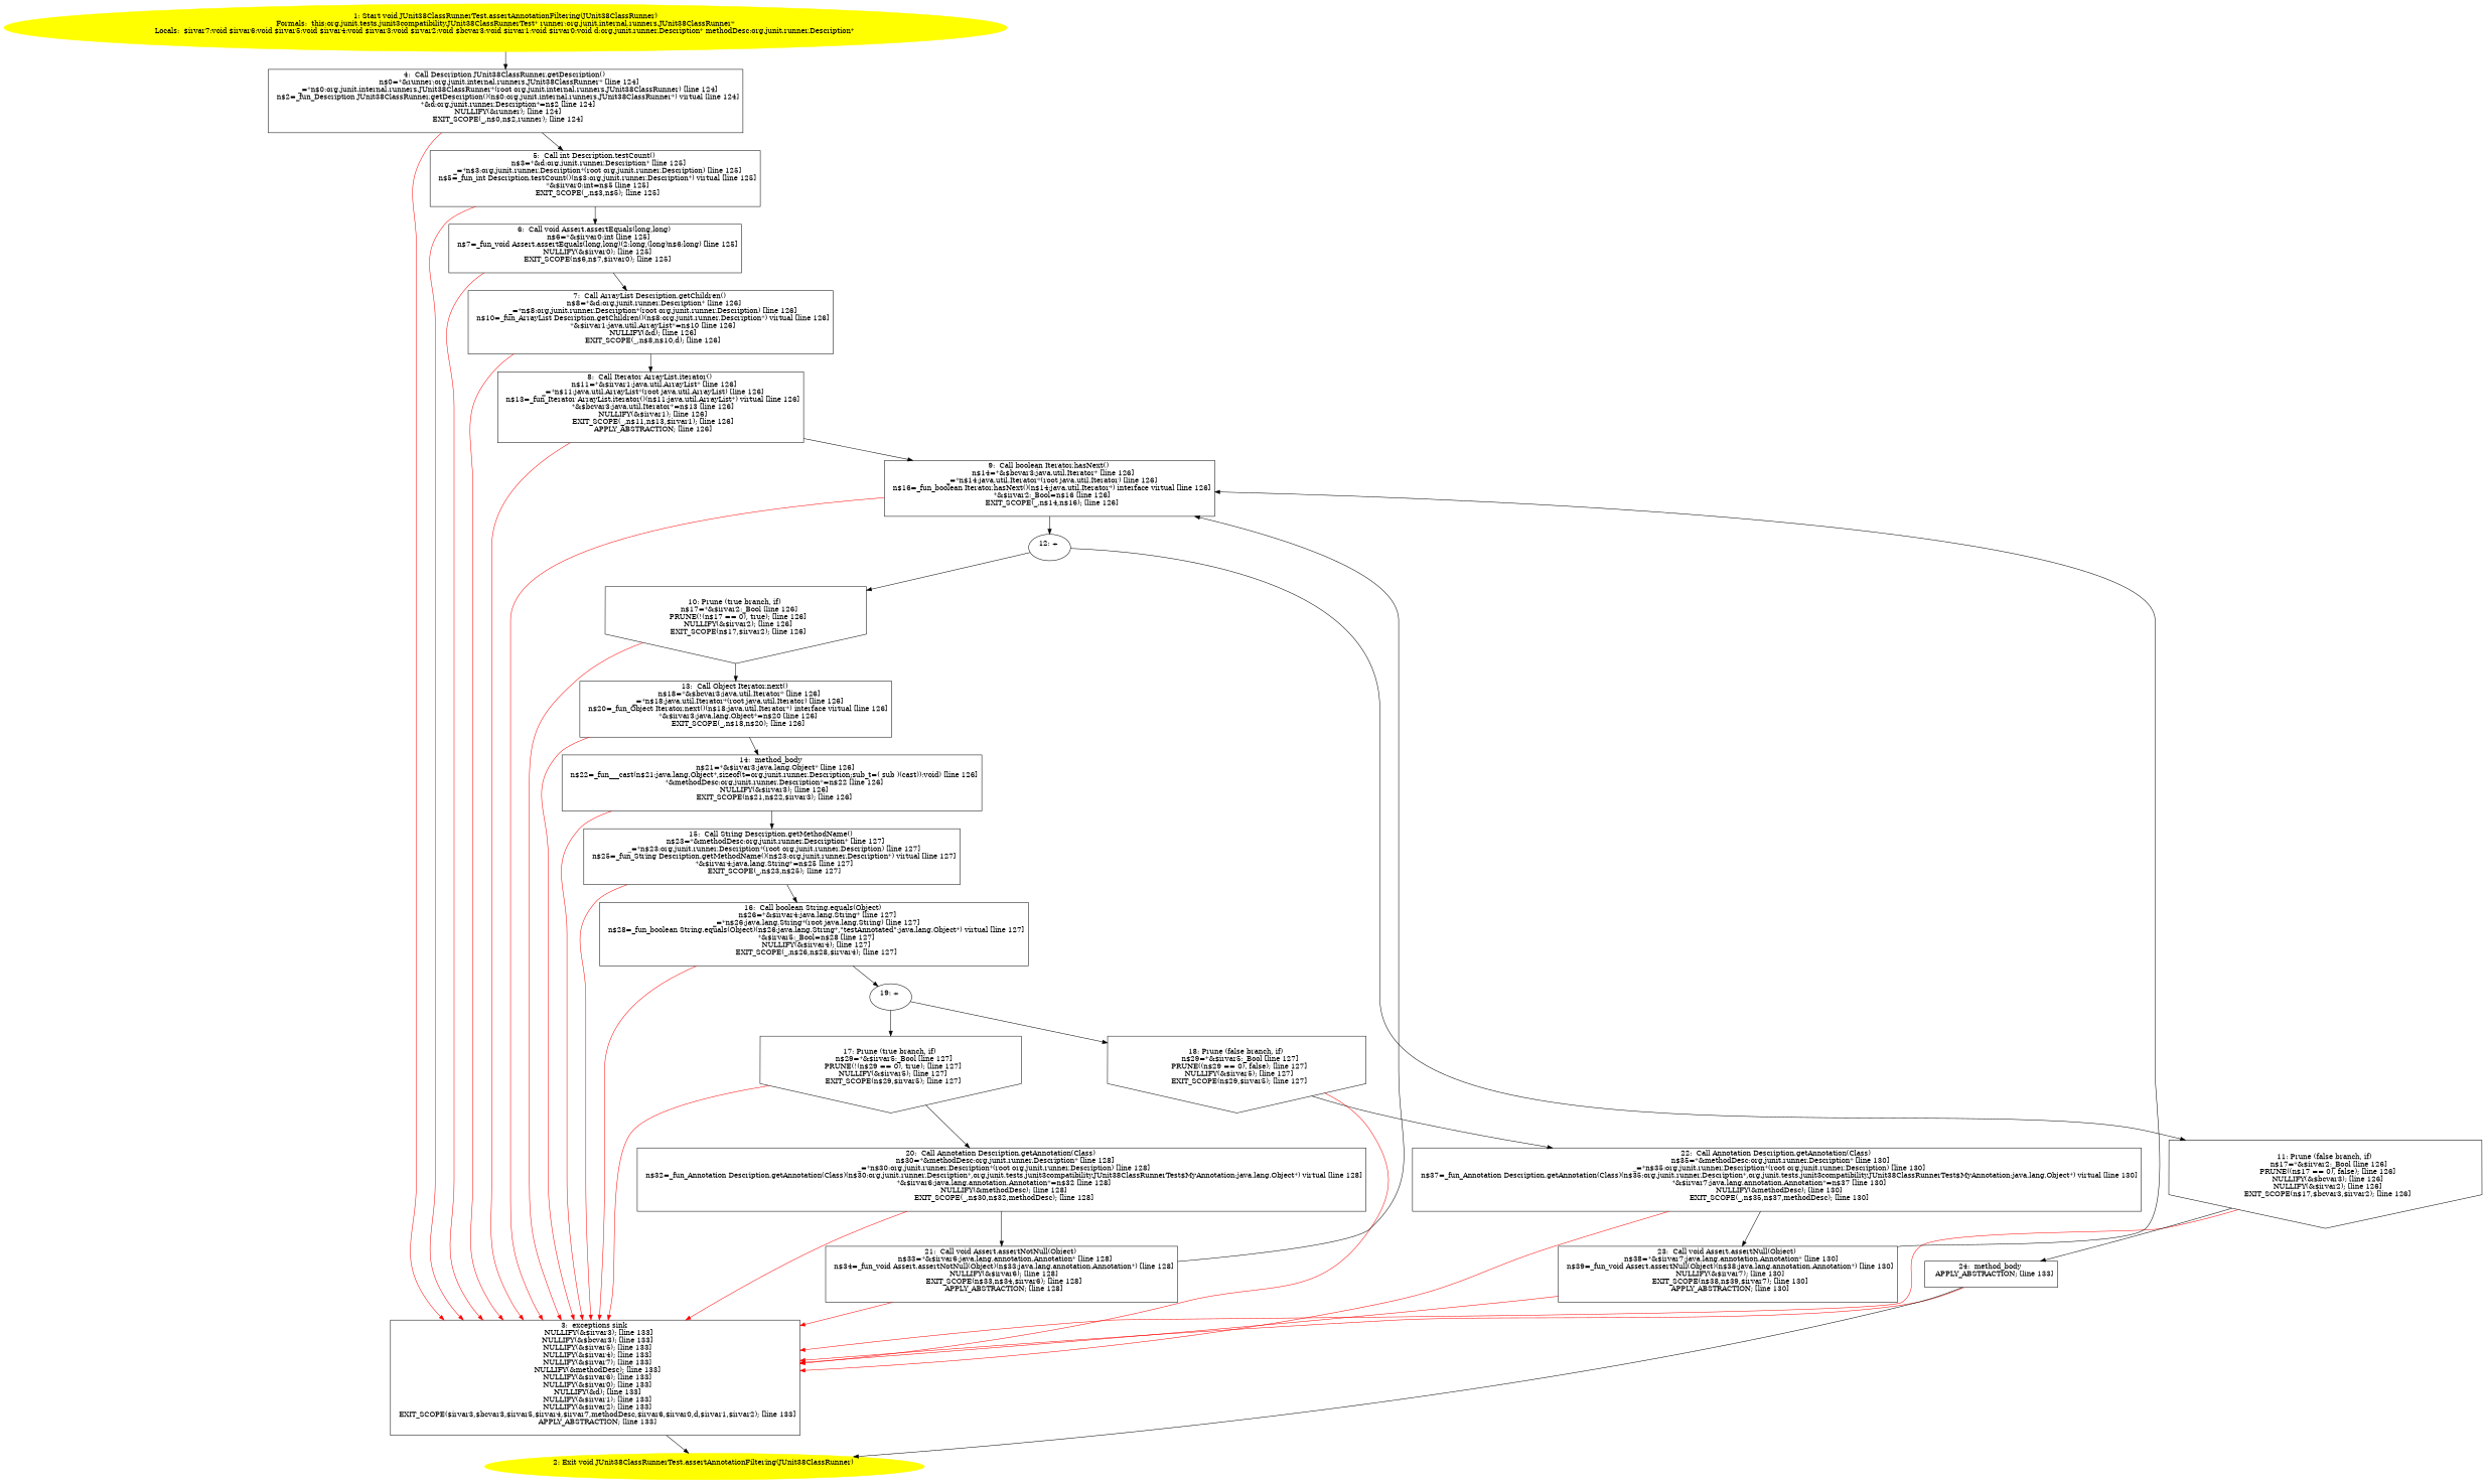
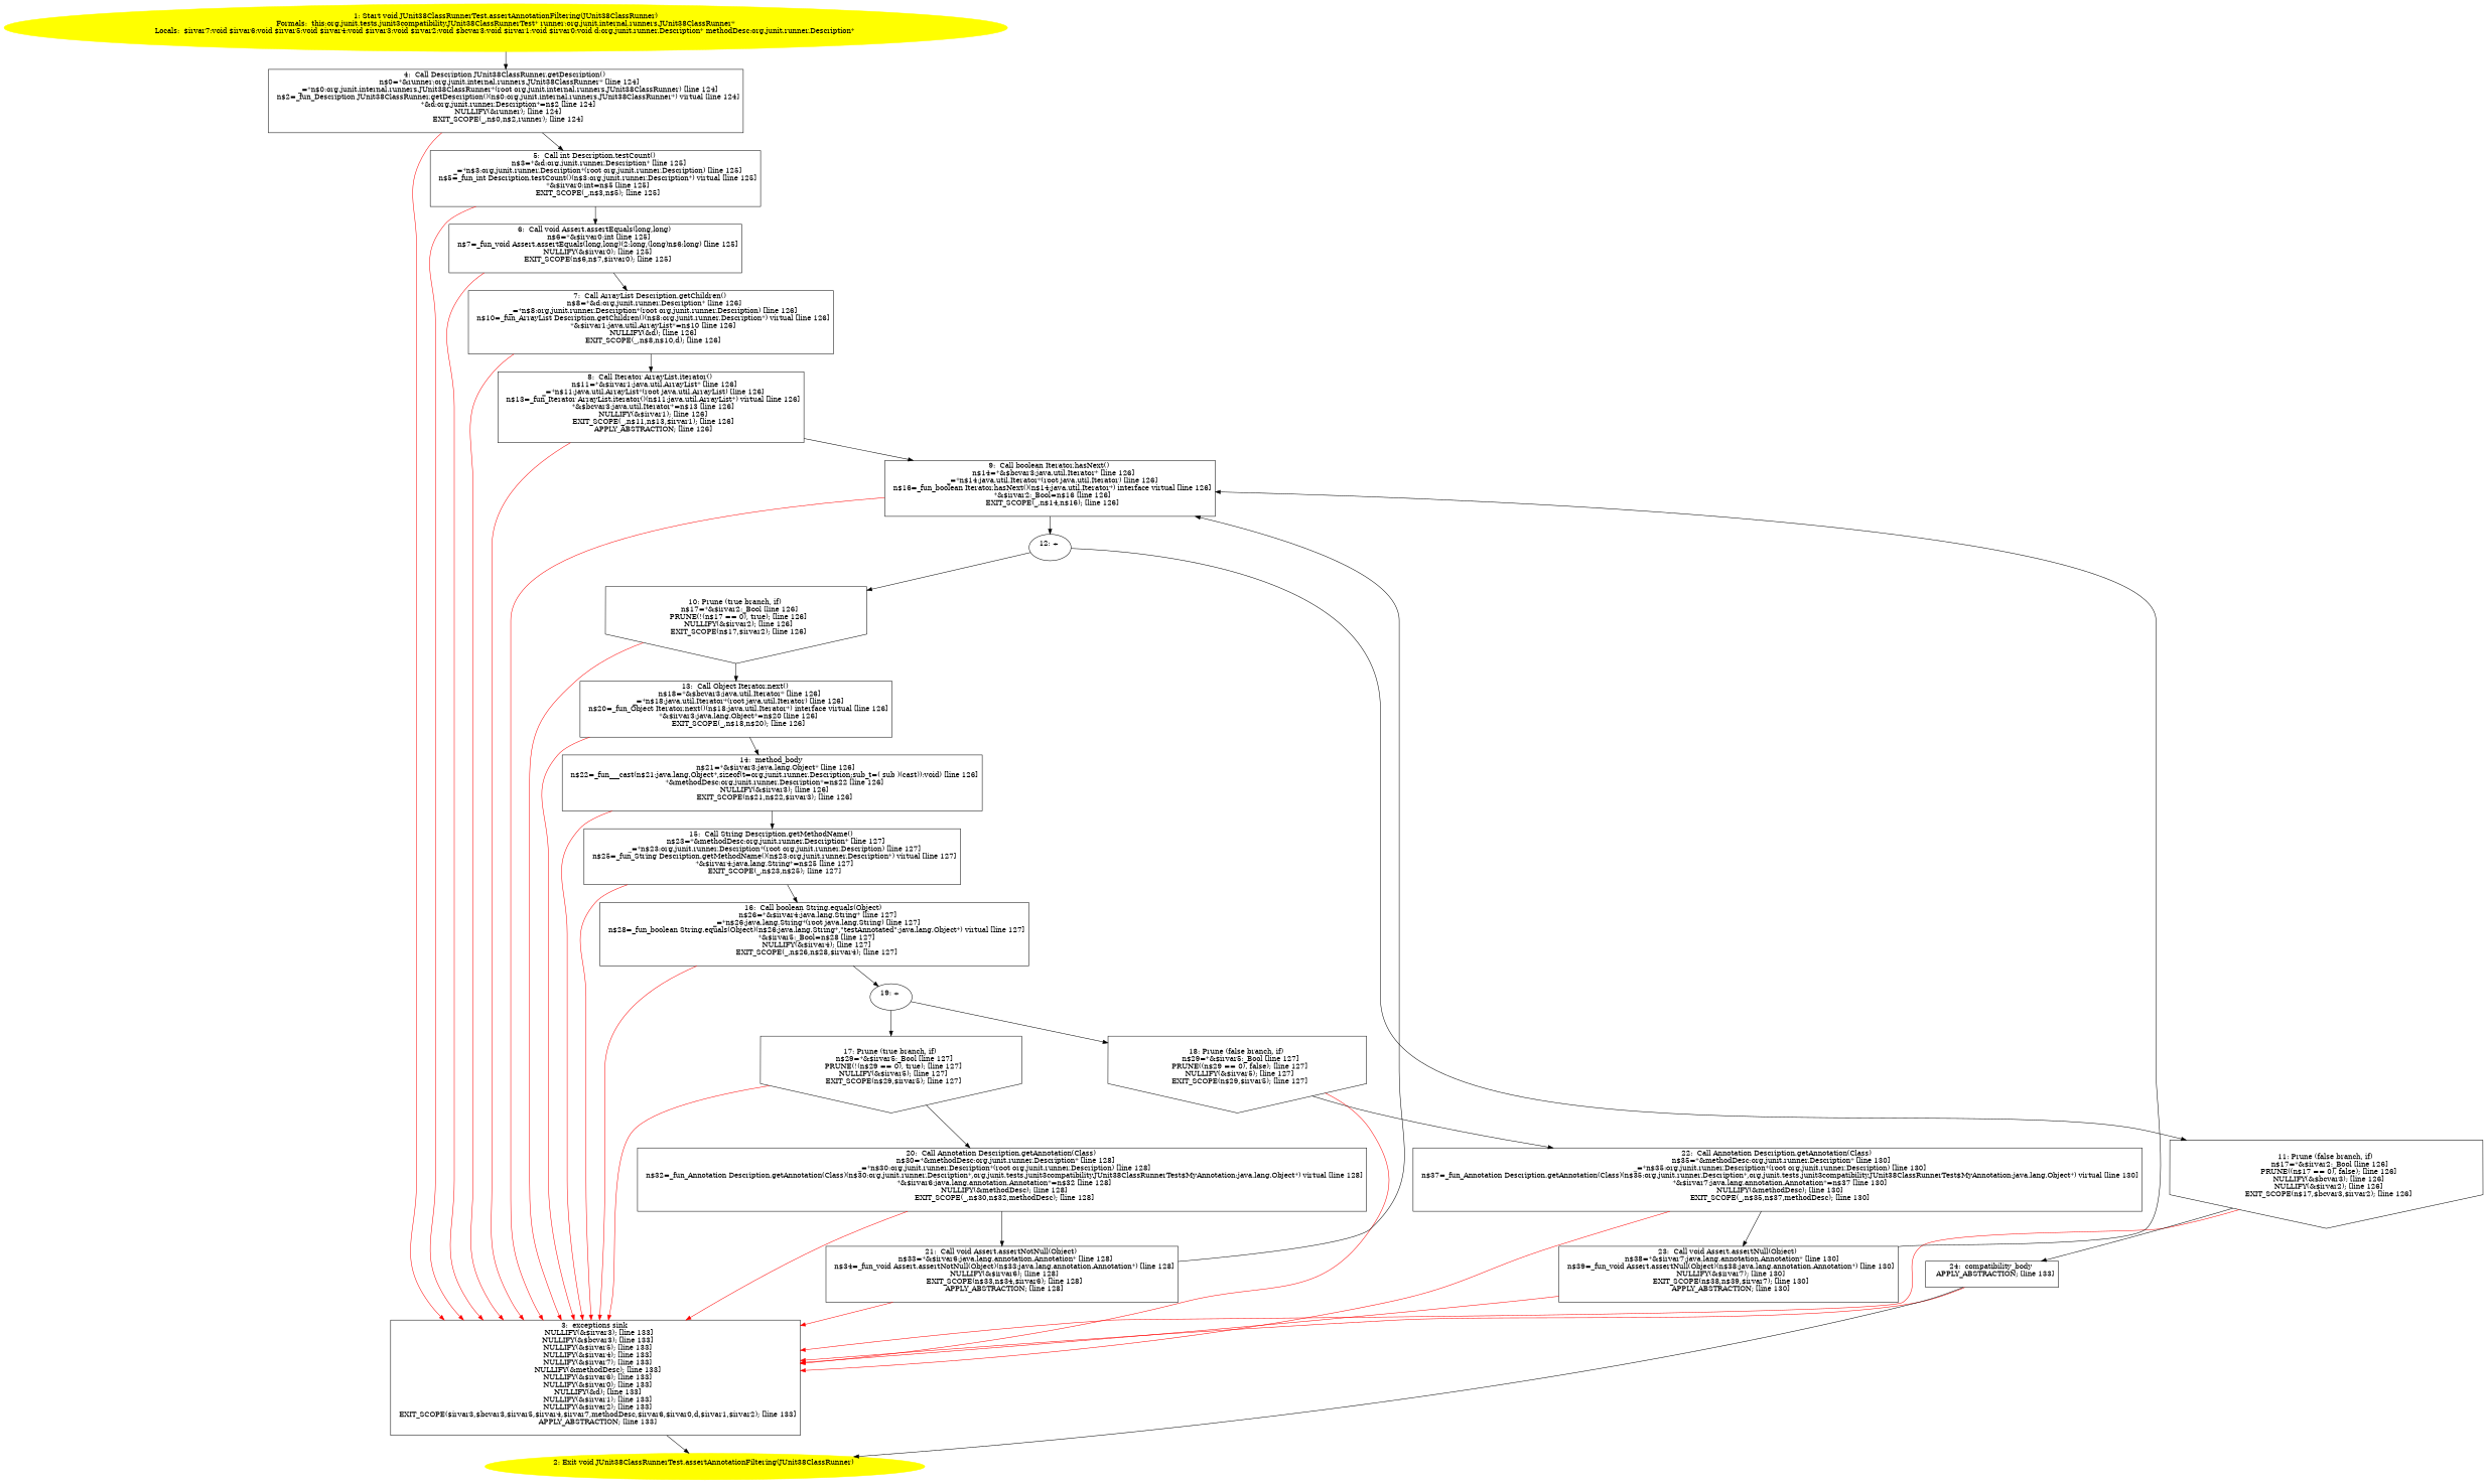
  digraph {
    node [shape=box]
    n1 [color=yellow label="1: Start void JUnit38ClassRunnerTest.assertAnnotationFiltering(JUnit38ClassRunner)\nFormals:  this:org.junit.tests.junit3compatibility.JUnit38ClassRunnerTest* runner:org.junit.internal.runners.JUnit38ClassRunner*\nLocals:  $irvar7:void $irvar6:void $irvar5:void $irvar4:void $irvar3:void $irvar2:void $bcvar3:void $irvar1:void $irvar0:void d:org.junit.runner.Description* methodDesc:org.junit.runner.Description* \n  " style=filled shape=""]
    n2 [label="4:  Call Description JUnit38ClassRunner.getDescription() \n   n$0=*&runner:org.junit.internal.runners.JUnit38ClassRunner* [line 124]\n  _=*n$0:org.junit.internal.runners.JUnit38ClassRunner*(root org.junit.internal.runners.JUnit38ClassRunner) [line 124]\n  n$2=_fun_Description JUnit38ClassRunner.getDescription()(n$0:org.junit.internal.runners.JUnit38ClassRunner*) virtual [line 124]\n  *&d:org.junit.runner.Description*=n$2 [line 124]\n  NULLIFY(&runner); [line 124]\n  EXIT_SCOPE(_,n$0,n$2,runner); [line 124]\n "]
    n3 [label="3:  exceptions sink \n   NULLIFY(&$irvar3); [line 133]\n  NULLIFY(&$bcvar3); [line 133]\n  NULLIFY(&$irvar5); [line 133]\n  NULLIFY(&$irvar4); [line 133]\n  NULLIFY(&$irvar7); [line 133]\n  NULLIFY(&methodDesc); [line 133]\n  NULLIFY(&$irvar6); [line 133]\n  NULLIFY(&$irvar0); [line 133]\n  NULLIFY(&d); [line 133]\n  NULLIFY(&$irvar1); [line 133]\n  NULLIFY(&$irvar2); [line 133]\n  EXIT_SCOPE($irvar3,$bcvar3,$irvar5,$irvar4,$irvar7,methodDesc,$irvar6,$irvar0,d,$irvar1,$irvar2); [line 133]\n  APPLY_ABSTRACTION; [line 133]\n "]
    n4 [label="5:  Call int Description.testCount() \n   n$3=*&d:org.junit.runner.Description* [line 125]\n  _=*n$3:org.junit.runner.Description*(root org.junit.runner.Description) [line 125]\n  n$5=_fun_int Description.testCount()(n$3:org.junit.runner.Description*) virtual [line 125]\n  *&$irvar0:int=n$5 [line 125]\n  EXIT_SCOPE(_,n$3,n$5); [line 125]\n "]
    n5 [color=yellow label="2: Exit void JUnit38ClassRunnerTest.assertAnnotationFiltering(JUnit38ClassRunner) \n  " style=filled shape=""]
    n6 [label="6:  Call void Assert.assertEquals(long,long) \n   n$6=*&$irvar0:int [line 125]\n  n$7=_fun_void Assert.assertEquals(long,long)(2:long,(long)n$6:long) [line 125]\n  NULLIFY(&$irvar0); [line 125]\n  EXIT_SCOPE(n$6,n$7,$irvar0); [line 125]\n "]
    n7 [label="7:  Call ArrayList Description.getChildren() \n   n$8=*&d:org.junit.runner.Description* [line 126]\n  _=*n$8:org.junit.runner.Description*(root org.junit.runner.Description) [line 126]\n  n$10=_fun_ArrayList Description.getChildren()(n$8:org.junit.runner.Description*) virtual [line 126]\n  *&$irvar1:java.util.ArrayList*=n$10 [line 126]\n  NULLIFY(&d); [line 126]\n  EXIT_SCOPE(_,n$8,n$10,d); [line 126]\n "]
    n8 [label="8:  Call Iterator ArrayList.iterator() \n   n$11=*&$irvar1:java.util.ArrayList* [line 126]\n  _=*n$11:java.util.ArrayList*(root java.util.ArrayList) [line 126]\n  n$13=_fun_Iterator ArrayList.iterator()(n$11:java.util.ArrayList*) virtual [line 126]\n  *&$bcvar3:java.util.Iterator*=n$13 [line 126]\n  NULLIFY(&$irvar1); [line 126]\n  EXIT_SCOPE(_,n$11,n$13,$irvar1); [line 126]\n  APPLY_ABSTRACTION; [line 126]\n "]
    n9 [label="9:  Call boolean Iterator.hasNext() \n   n$14=*&$bcvar3:java.util.Iterator* [line 126]\n  _=*n$14:java.util.Iterator*(root java.util.Iterator) [line 126]\n  n$16=_fun_boolean Iterator.hasNext()(n$14:java.util.Iterator*) interface virtual [line 126]\n  *&$irvar2:_Bool=n$16 [line 126]\n  EXIT_SCOPE(_,n$14,n$16); [line 126]\n "]
    n10 [label="12: + \n  " shape=""]
    n11 [label="10: Prune (true branch, if) \n   n$17=*&$irvar2:_Bool [line 126]\n  PRUNE(!(n$17 == 0), true); [line 126]\n  NULLIFY(&$irvar2); [line 126]\n  EXIT_SCOPE(n$17,$irvar2); [line 126]\n " shape=invhouse]
    n12 [label="11: Prune (false branch, if) \n   n$17=*&$irvar2:_Bool [line 126]\n  PRUNE((n$17 == 0), false); [line 126]\n  NULLIFY(&$bcvar3); [line 126]\n  NULLIFY(&$irvar2); [line 126]\n  EXIT_SCOPE(n$17,$bcvar3,$irvar2); [line 126]\n " shape=invhouse]
    n13 [label="13:  Call Object Iterator.next() \n   n$18=*&$bcvar3:java.util.Iterator* [line 126]\n  _=*n$18:java.util.Iterator*(root java.util.Iterator) [line 126]\n  n$20=_fun_Object Iterator.next()(n$18:java.util.Iterator*) interface virtual [line 126]\n  *&$irvar3:java.lang.Object*=n$20 [line 126]\n  EXIT_SCOPE(_,n$18,n$20); [line 126]\n "]
    n14 [label="14:  method_body \n   n$21=*&$irvar3:java.lang.Object* [line 126]\n  n$22=_fun___cast(n$21:java.lang.Object*,sizeof(t=org.junit.runner.Description;sub_t=( sub )(cast)):void) [line 126]\n  *&methodDesc:org.junit.runner.Description*=n$22 [line 126]\n  NULLIFY(&$irvar3); [line 126]\n  EXIT_SCOPE(n$21,n$22,$irvar3); [line 126]\n "]
-   n15 [label="24:  method_body \n   APPLY_ABSTRACTION; [line 133]\n "]
+   n15 [label="24:  compatibility_body \n   APPLY_ABSTRACTION; [line 133]\n "]
    n16 [label="15:  Call String Description.getMethodName() \n   n$23=*&methodDesc:org.junit.runner.Description* [line 127]\n  _=*n$23:org.junit.runner.Description*(root org.junit.runner.Description) [line 127]\n  n$25=_fun_String Description.getMethodName()(n$23:org.junit.runner.Description*) virtual [line 127]\n  *&$irvar4:java.lang.String*=n$25 [line 127]\n  EXIT_SCOPE(_,n$23,n$25); [line 127]\n "]
    n17 [label="16:  Call boolean String.equals(Object) \n   n$26=*&$irvar4:java.lang.String* [line 127]\n  _=*n$26:java.lang.String*(root java.lang.String) [line 127]\n  n$28=_fun_boolean String.equals(Object)(n$26:java.lang.String*,\"testAnnotated\":java.lang.Object*) virtual [line 127]\n  *&$irvar5:_Bool=n$28 [line 127]\n  NULLIFY(&$irvar4); [line 127]\n  EXIT_SCOPE(_,n$26,n$28,$irvar4); [line 127]\n "]
    n18 [label="19: + \n  " shape=""]
    n19 [label="17: Prune (true branch, if) \n   n$29=*&$irvar5:_Bool [line 127]\n  PRUNE(!(n$29 == 0), true); [line 127]\n  NULLIFY(&$irvar5); [line 127]\n  EXIT_SCOPE(n$29,$irvar5); [line 127]\n " shape=invhouse]
    n20 [label="18: Prune (false branch, if) \n   n$29=*&$irvar5:_Bool [line 127]\n  PRUNE((n$29 == 0), false); [line 127]\n  NULLIFY(&$irvar5); [line 127]\n  EXIT_SCOPE(n$29,$irvar5); [line 127]\n " shape=invhouse]
    n21 [label="20:  Call Annotation Description.getAnnotation(Class) \n   n$30=*&methodDesc:org.junit.runner.Description* [line 128]\n  _=*n$30:org.junit.runner.Description*(root org.junit.runner.Description) [line 128]\n  n$32=_fun_Annotation Description.getAnnotation(Class)(n$30:org.junit.runner.Description*,org.junit.tests.junit3compatibility.JUnit38ClassRunnerTest$MyAnnotation:java.lang.Object*) virtual [line 128]\n  *&$irvar6:java.lang.annotation.Annotation*=n$32 [line 128]\n  NULLIFY(&methodDesc); [line 128]\n  EXIT_SCOPE(_,n$30,n$32,methodDesc); [line 128]\n "]
    n22 [label="21:  Call void Assert.assertNotNull(Object) \n   n$33=*&$irvar6:java.lang.annotation.Annotation* [line 128]\n  n$34=_fun_void Assert.assertNotNull(Object)(n$33:java.lang.annotation.Annotation*) [line 128]\n  NULLIFY(&$irvar6); [line 128]\n  EXIT_SCOPE(n$33,n$34,$irvar6); [line 128]\n  APPLY_ABSTRACTION; [line 128]\n "]
    n23 [label="22:  Call Annotation Description.getAnnotation(Class) \n   n$35=*&methodDesc:org.junit.runner.Description* [line 130]\n  _=*n$35:org.junit.runner.Description*(root org.junit.runner.Description) [line 130]\n  n$37=_fun_Annotation Description.getAnnotation(Class)(n$35:org.junit.runner.Description*,org.junit.tests.junit3compatibility.JUnit38ClassRunnerTest$MyAnnotation:java.lang.Object*) virtual [line 130]\n  *&$irvar7:java.lang.annotation.Annotation*=n$37 [line 130]\n  NULLIFY(&methodDesc); [line 130]\n  EXIT_SCOPE(_,n$35,n$37,methodDesc); [line 130]\n "]
    n24 [label="23:  Call void Assert.assertNull(Object) \n   n$38=*&$irvar7:java.lang.annotation.Annotation* [line 130]\n  n$39=_fun_void Assert.assertNull(Object)(n$38:java.lang.annotation.Annotation*) [line 130]\n  NULLIFY(&$irvar7); [line 130]\n  EXIT_SCOPE(n$38,n$39,$irvar7); [line 130]\n  APPLY_ABSTRACTION; [line 130]\n "]
    n1 -> n2
    n2 -> n3 [color=red]
    n2 -> n4
    n3 -> n5
    n4 -> n3 [color=red]
    n4 -> n6
    n6 -> n3 [color=red]
    n6 -> n7
    n7 -> n3 [color=red]
    n7 -> n8
    n8 -> n3 [color=red]
    n8 -> n9
    n9 -> n3 [color=red]
    n9 -> n10
    n10 -> n11
    n10 -> n12
    n11 -> n3 [color=red]
    n11 -> n13
    n12 -> n3 [color=red]
    n12 -> n15
    n13 -> n3 [color=red]
    n13 -> n14
    n14 -> n3 [color=red]
    n14 -> n16
    n15 -> n3 [color=red]
    n15 -> n5
    n16 -> n3 [color=red]
    n16 -> n17
    n17 -> n3 [color=red]
    n17 -> n18
    n18 -> n19
    n18 -> n20
    n19 -> n3 [color=red]
    n19 -> n21
    n20 -> n3 [color=red]
    n20 -> n23
    n21 -> n3 [color=red]
    n21 -> n22
    n22 -> n3 [color=red]
    n22 -> n9
    n23 -> n3 [color=red]
    n23 -> n24
    n24 -> n3 [color=red]
    n24 -> n9
  }
